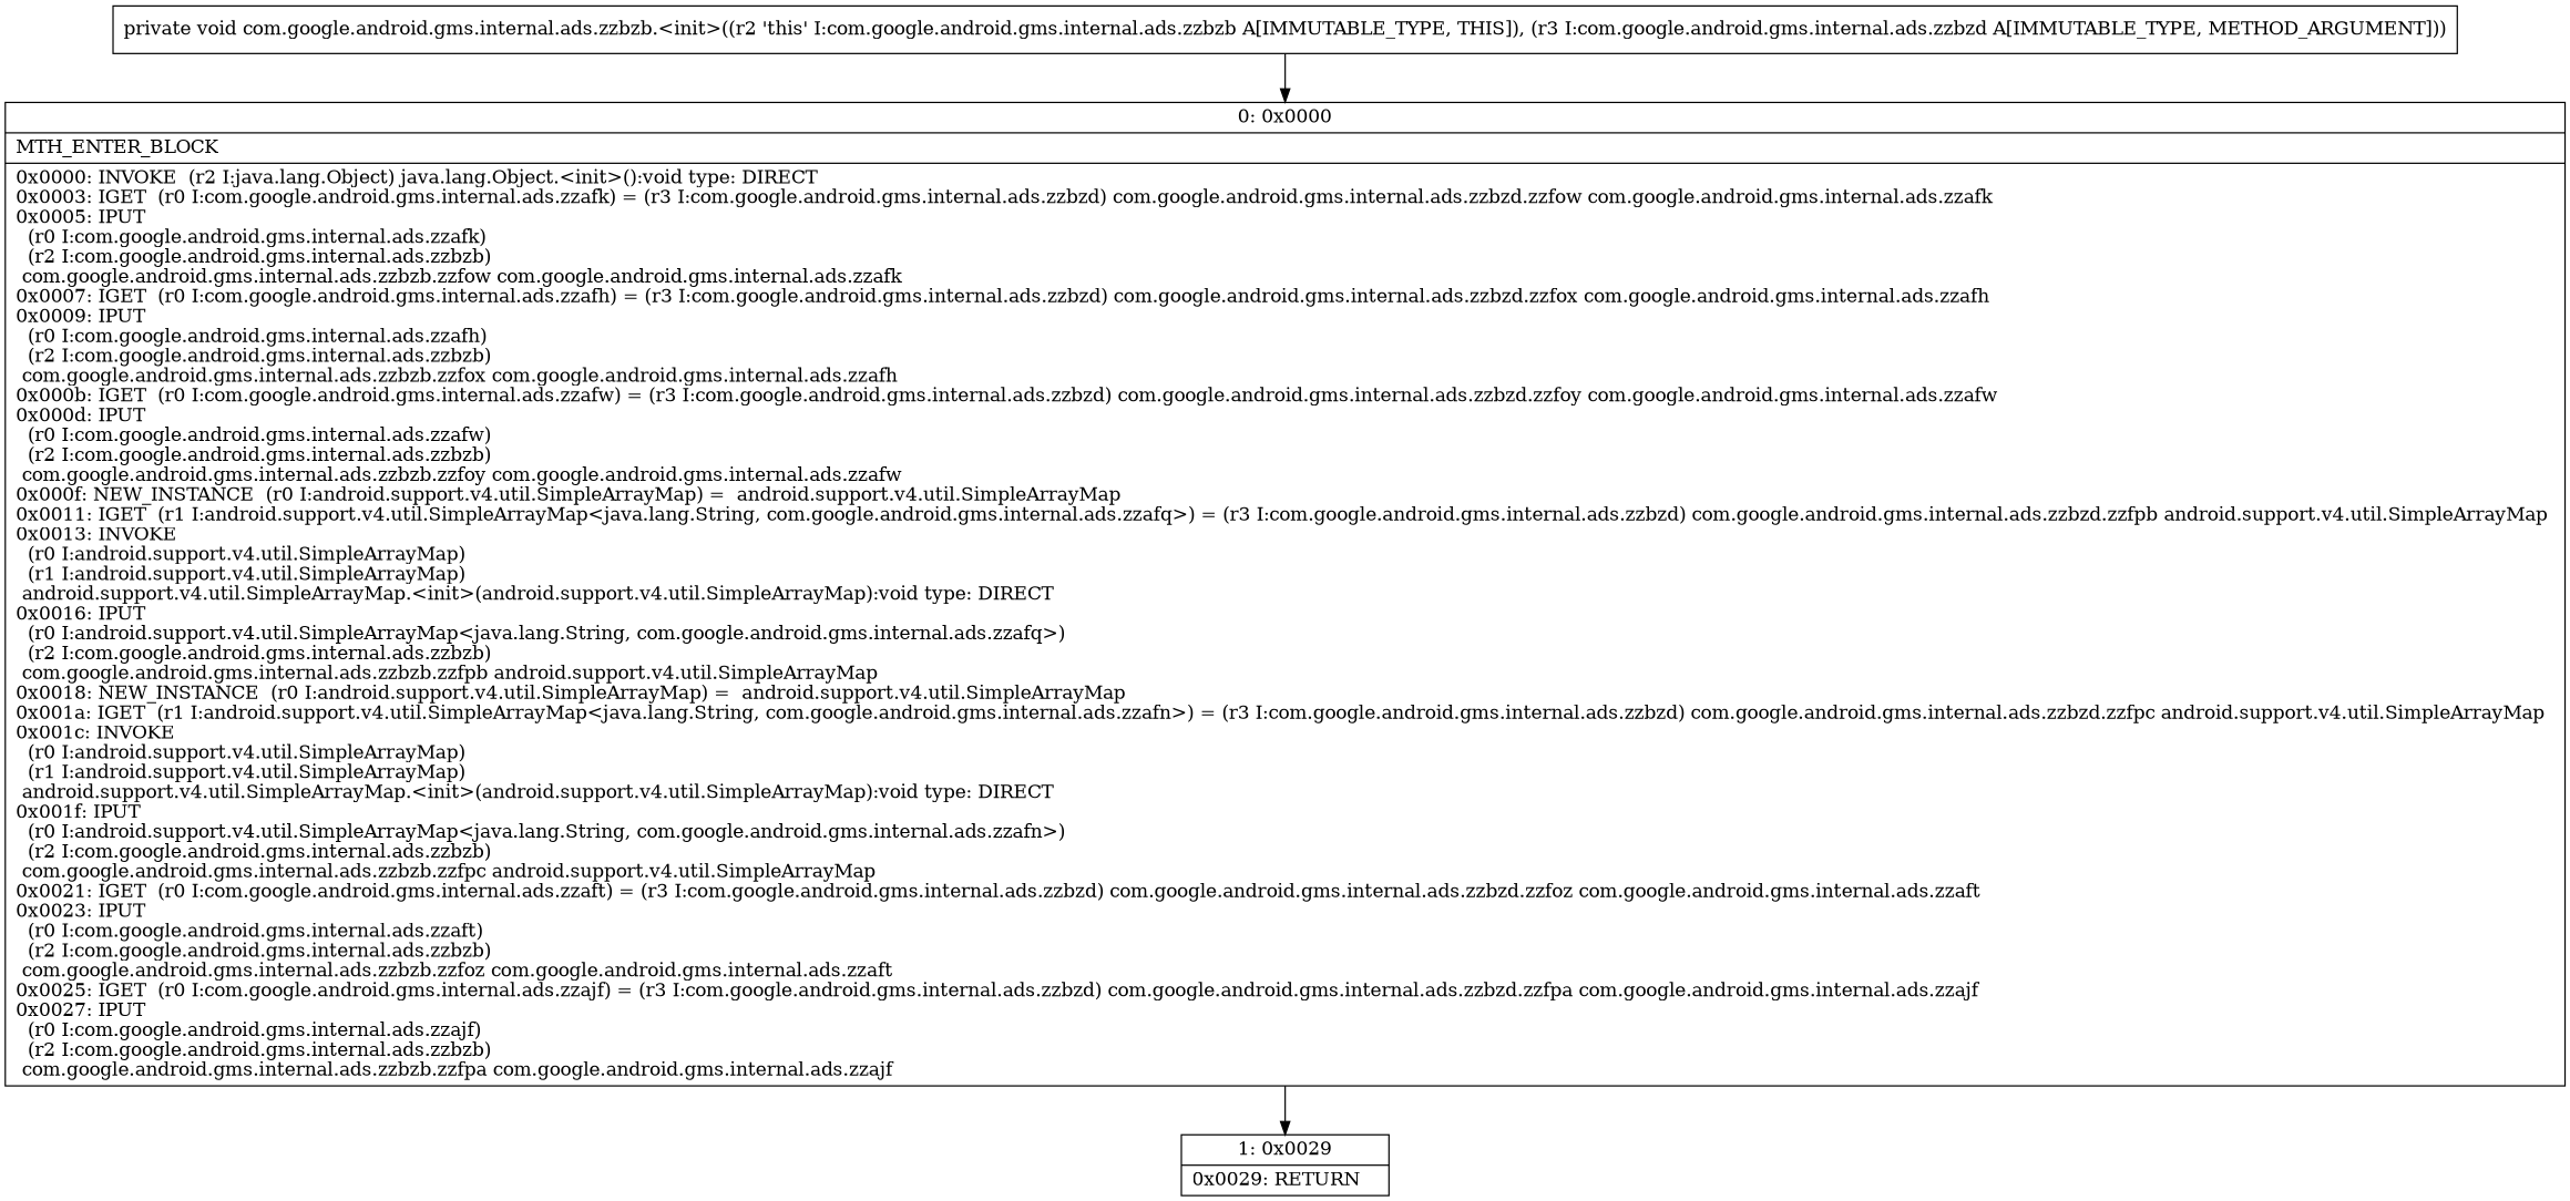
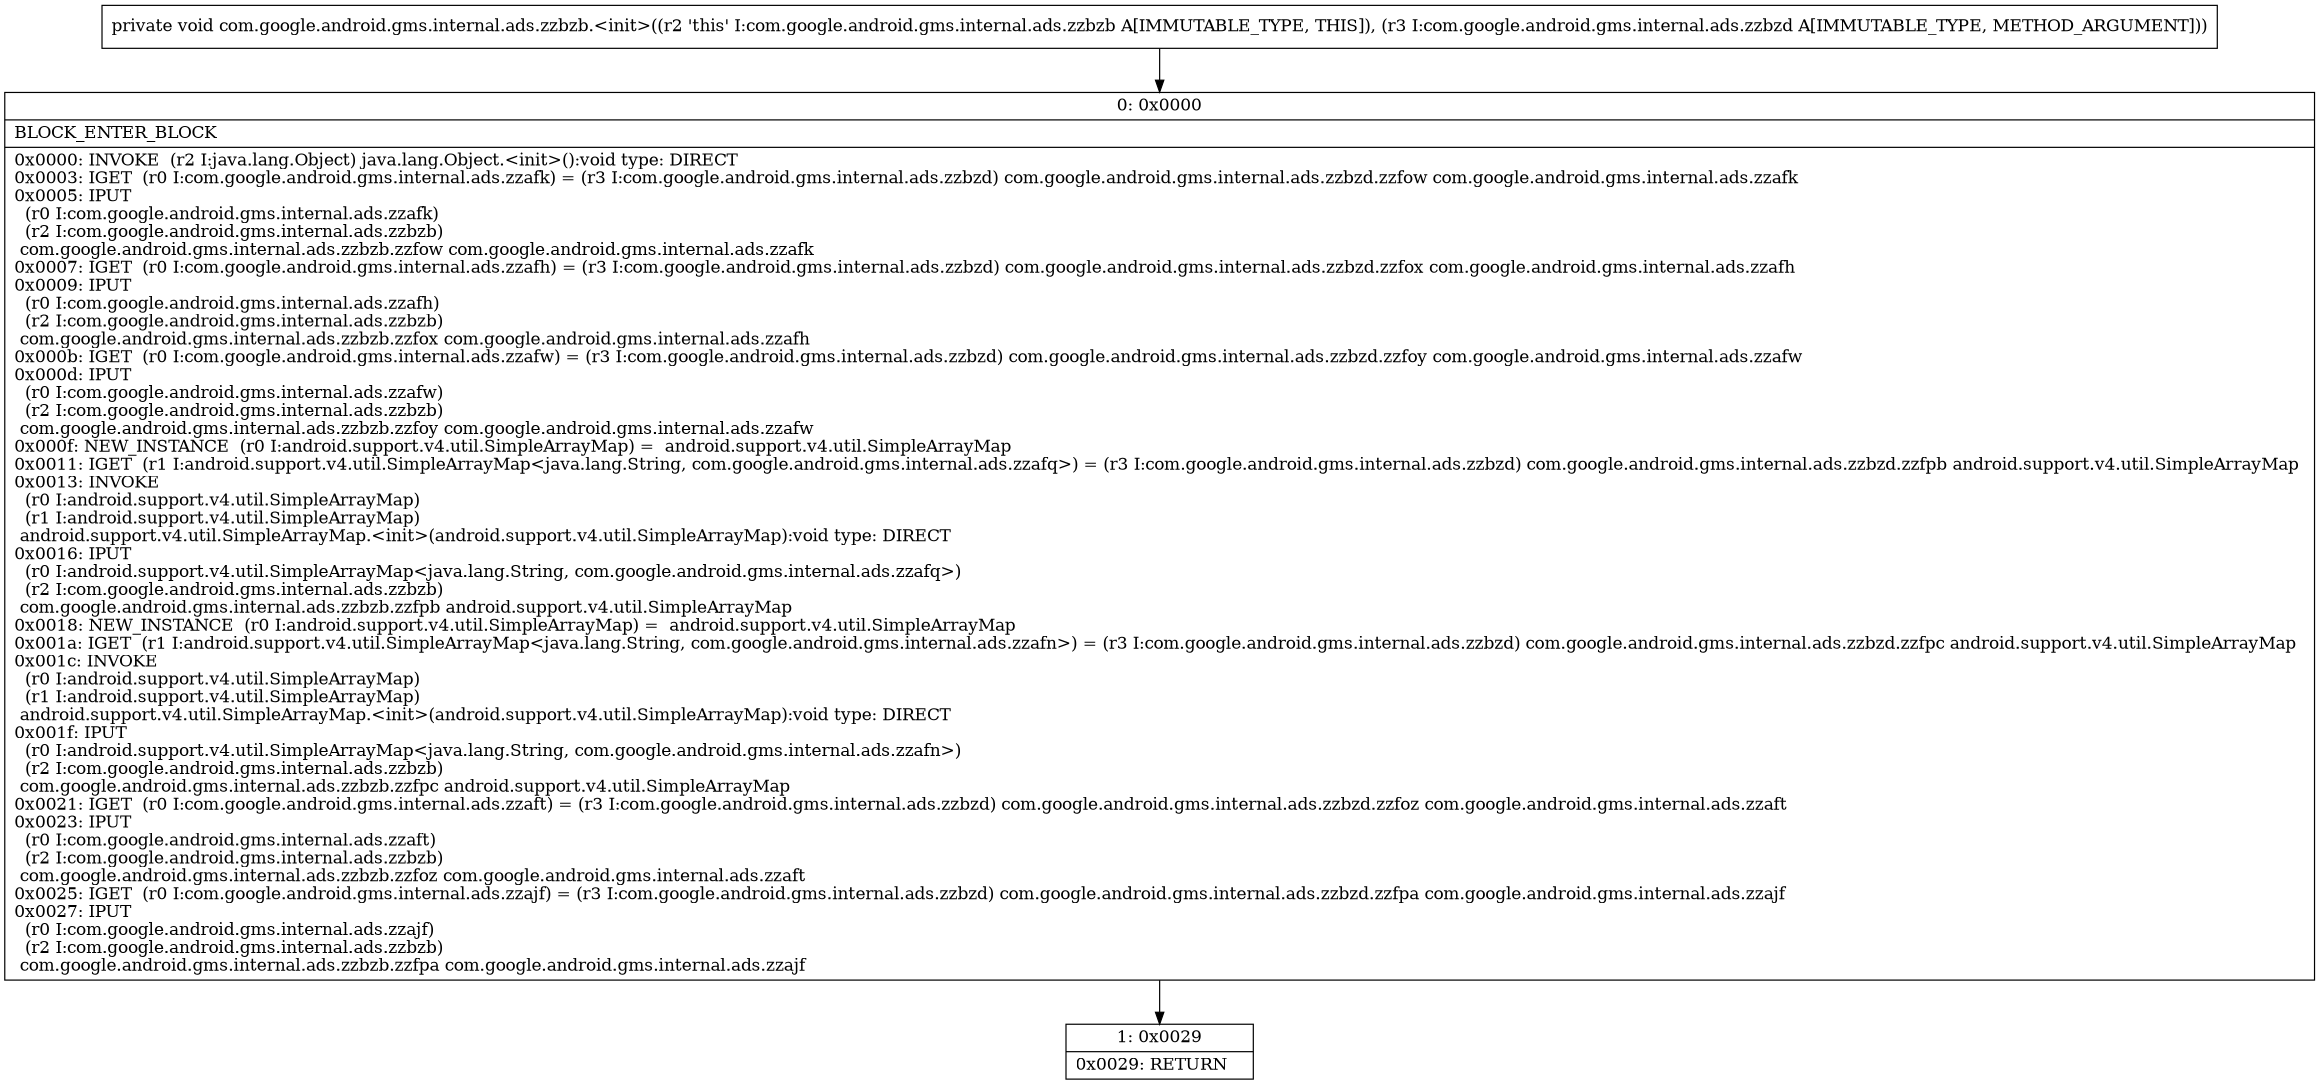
  digraph {
    node [shape=record]
-   n1 [label="{0\:\ 0x0000|MTH_ENTER_BLOCK\l|0x0000: INVOKE  (r2 I:java.lang.Object) java.lang.Object.\<init\>():void type: DIRECT \l0x0003: IGET  (r0 I:com.google.android.gms.internal.ads.zzafk) = (r3 I:com.google.android.gms.internal.ads.zzbzd) com.google.android.gms.internal.ads.zzbzd.zzfow com.google.android.gms.internal.ads.zzafk \l0x0005: IPUT  \l  (r0 I:com.google.android.gms.internal.ads.zzafk)\l  (r2 I:com.google.android.gms.internal.ads.zzbzb)\l com.google.android.gms.internal.ads.zzbzb.zzfow com.google.android.gms.internal.ads.zzafk \l0x0007: IGET  (r0 I:com.google.android.gms.internal.ads.zzafh) = (r3 I:com.google.android.gms.internal.ads.zzbzd) com.google.android.gms.internal.ads.zzbzd.zzfox com.google.android.gms.internal.ads.zzafh \l0x0009: IPUT  \l  (r0 I:com.google.android.gms.internal.ads.zzafh)\l  (r2 I:com.google.android.gms.internal.ads.zzbzb)\l com.google.android.gms.internal.ads.zzbzb.zzfox com.google.android.gms.internal.ads.zzafh \l0x000b: IGET  (r0 I:com.google.android.gms.internal.ads.zzafw) = (r3 I:com.google.android.gms.internal.ads.zzbzd) com.google.android.gms.internal.ads.zzbzd.zzfoy com.google.android.gms.internal.ads.zzafw \l0x000d: IPUT  \l  (r0 I:com.google.android.gms.internal.ads.zzafw)\l  (r2 I:com.google.android.gms.internal.ads.zzbzb)\l com.google.android.gms.internal.ads.zzbzb.zzfoy com.google.android.gms.internal.ads.zzafw \l0x000f: NEW_INSTANCE  (r0 I:android.support.v4.util.SimpleArrayMap) =  android.support.v4.util.SimpleArrayMap \l0x0011: IGET  (r1 I:android.support.v4.util.SimpleArrayMap\<java.lang.String, com.google.android.gms.internal.ads.zzafq\>) = (r3 I:com.google.android.gms.internal.ads.zzbzd) com.google.android.gms.internal.ads.zzbzd.zzfpb android.support.v4.util.SimpleArrayMap \l0x0013: INVOKE  \l  (r0 I:android.support.v4.util.SimpleArrayMap)\l  (r1 I:android.support.v4.util.SimpleArrayMap)\l android.support.v4.util.SimpleArrayMap.\<init\>(android.support.v4.util.SimpleArrayMap):void type: DIRECT \l0x0016: IPUT  \l  (r0 I:android.support.v4.util.SimpleArrayMap\<java.lang.String, com.google.android.gms.internal.ads.zzafq\>)\l  (r2 I:com.google.android.gms.internal.ads.zzbzb)\l com.google.android.gms.internal.ads.zzbzb.zzfpb android.support.v4.util.SimpleArrayMap \l0x0018: NEW_INSTANCE  (r0 I:android.support.v4.util.SimpleArrayMap) =  android.support.v4.util.SimpleArrayMap \l0x001a: IGET  (r1 I:android.support.v4.util.SimpleArrayMap\<java.lang.String, com.google.android.gms.internal.ads.zzafn\>) = (r3 I:com.google.android.gms.internal.ads.zzbzd) com.google.android.gms.internal.ads.zzbzd.zzfpc android.support.v4.util.SimpleArrayMap \l0x001c: INVOKE  \l  (r0 I:android.support.v4.util.SimpleArrayMap)\l  (r1 I:android.support.v4.util.SimpleArrayMap)\l android.support.v4.util.SimpleArrayMap.\<init\>(android.support.v4.util.SimpleArrayMap):void type: DIRECT \l0x001f: IPUT  \l  (r0 I:android.support.v4.util.SimpleArrayMap\<java.lang.String, com.google.android.gms.internal.ads.zzafn\>)\l  (r2 I:com.google.android.gms.internal.ads.zzbzb)\l com.google.android.gms.internal.ads.zzbzb.zzfpc android.support.v4.util.SimpleArrayMap \l0x0021: IGET  (r0 I:com.google.android.gms.internal.ads.zzaft) = (r3 I:com.google.android.gms.internal.ads.zzbzd) com.google.android.gms.internal.ads.zzbzd.zzfoz com.google.android.gms.internal.ads.zzaft \l0x0023: IPUT  \l  (r0 I:com.google.android.gms.internal.ads.zzaft)\l  (r2 I:com.google.android.gms.internal.ads.zzbzb)\l com.google.android.gms.internal.ads.zzbzb.zzfoz com.google.android.gms.internal.ads.zzaft \l0x0025: IGET  (r0 I:com.google.android.gms.internal.ads.zzajf) = (r3 I:com.google.android.gms.internal.ads.zzbzd) com.google.android.gms.internal.ads.zzbzd.zzfpa com.google.android.gms.internal.ads.zzajf \l0x0027: IPUT  \l  (r0 I:com.google.android.gms.internal.ads.zzajf)\l  (r2 I:com.google.android.gms.internal.ads.zzbzb)\l com.google.android.gms.internal.ads.zzbzb.zzfpa com.google.android.gms.internal.ads.zzajf \l}"]
+   n1 [label="{0\:\ 0x0000|BLOCK_ENTER_BLOCK\l|0x0000: INVOKE  (r2 I:java.lang.Object) java.lang.Object.\<init\>():void type: DIRECT \l0x0003: IGET  (r0 I:com.google.android.gms.internal.ads.zzafk) = (r3 I:com.google.android.gms.internal.ads.zzbzd) com.google.android.gms.internal.ads.zzbzd.zzfow com.google.android.gms.internal.ads.zzafk \l0x0005: IPUT  \l  (r0 I:com.google.android.gms.internal.ads.zzafk)\l  (r2 I:com.google.android.gms.internal.ads.zzbzb)\l com.google.android.gms.internal.ads.zzbzb.zzfow com.google.android.gms.internal.ads.zzafk \l0x0007: IGET  (r0 I:com.google.android.gms.internal.ads.zzafh) = (r3 I:com.google.android.gms.internal.ads.zzbzd) com.google.android.gms.internal.ads.zzbzd.zzfox com.google.android.gms.internal.ads.zzafh \l0x0009: IPUT  \l  (r0 I:com.google.android.gms.internal.ads.zzafh)\l  (r2 I:com.google.android.gms.internal.ads.zzbzb)\l com.google.android.gms.internal.ads.zzbzb.zzfox com.google.android.gms.internal.ads.zzafh \l0x000b: IGET  (r0 I:com.google.android.gms.internal.ads.zzafw) = (r3 I:com.google.android.gms.internal.ads.zzbzd) com.google.android.gms.internal.ads.zzbzd.zzfoy com.google.android.gms.internal.ads.zzafw \l0x000d: IPUT  \l  (r0 I:com.google.android.gms.internal.ads.zzafw)\l  (r2 I:com.google.android.gms.internal.ads.zzbzb)\l com.google.android.gms.internal.ads.zzbzb.zzfoy com.google.android.gms.internal.ads.zzafw \l0x000f: NEW_INSTANCE  (r0 I:android.support.v4.util.SimpleArrayMap) =  android.support.v4.util.SimpleArrayMap \l0x0011: IGET  (r1 I:android.support.v4.util.SimpleArrayMap\<java.lang.String, com.google.android.gms.internal.ads.zzafq\>) = (r3 I:com.google.android.gms.internal.ads.zzbzd) com.google.android.gms.internal.ads.zzbzd.zzfpb android.support.v4.util.SimpleArrayMap \l0x0013: INVOKE  \l  (r0 I:android.support.v4.util.SimpleArrayMap)\l  (r1 I:android.support.v4.util.SimpleArrayMap)\l android.support.v4.util.SimpleArrayMap.\<init\>(android.support.v4.util.SimpleArrayMap):void type: DIRECT \l0x0016: IPUT  \l  (r0 I:android.support.v4.util.SimpleArrayMap\<java.lang.String, com.google.android.gms.internal.ads.zzafq\>)\l  (r2 I:com.google.android.gms.internal.ads.zzbzb)\l com.google.android.gms.internal.ads.zzbzb.zzfpb android.support.v4.util.SimpleArrayMap \l0x0018: NEW_INSTANCE  (r0 I:android.support.v4.util.SimpleArrayMap) =  android.support.v4.util.SimpleArrayMap \l0x001a: IGET  (r1 I:android.support.v4.util.SimpleArrayMap\<java.lang.String, com.google.android.gms.internal.ads.zzafn\>) = (r3 I:com.google.android.gms.internal.ads.zzbzd) com.google.android.gms.internal.ads.zzbzd.zzfpc android.support.v4.util.SimpleArrayMap \l0x001c: INVOKE  \l  (r0 I:android.support.v4.util.SimpleArrayMap)\l  (r1 I:android.support.v4.util.SimpleArrayMap)\l android.support.v4.util.SimpleArrayMap.\<init\>(android.support.v4.util.SimpleArrayMap):void type: DIRECT \l0x001f: IPUT  \l  (r0 I:android.support.v4.util.SimpleArrayMap\<java.lang.String, com.google.android.gms.internal.ads.zzafn\>)\l  (r2 I:com.google.android.gms.internal.ads.zzbzb)\l com.google.android.gms.internal.ads.zzbzb.zzfpc android.support.v4.util.SimpleArrayMap \l0x0021: IGET  (r0 I:com.google.android.gms.internal.ads.zzaft) = (r3 I:com.google.android.gms.internal.ads.zzbzd) com.google.android.gms.internal.ads.zzbzd.zzfoz com.google.android.gms.internal.ads.zzaft \l0x0023: IPUT  \l  (r0 I:com.google.android.gms.internal.ads.zzaft)\l  (r2 I:com.google.android.gms.internal.ads.zzbzb)\l com.google.android.gms.internal.ads.zzbzb.zzfoz com.google.android.gms.internal.ads.zzaft \l0x0025: IGET  (r0 I:com.google.android.gms.internal.ads.zzajf) = (r3 I:com.google.android.gms.internal.ads.zzbzd) com.google.android.gms.internal.ads.zzbzd.zzfpa com.google.android.gms.internal.ads.zzajf \l0x0027: IPUT  \l  (r0 I:com.google.android.gms.internal.ads.zzajf)\l  (r2 I:com.google.android.gms.internal.ads.zzbzb)\l com.google.android.gms.internal.ads.zzbzb.zzfpa com.google.android.gms.internal.ads.zzajf \l}"]
    n2 [label="{1\:\ 0x0029|0x0029: RETURN   \l}"]
    n3 [label="{private void com.google.android.gms.internal.ads.zzbzb.\<init\>((r2 'this' I:com.google.android.gms.internal.ads.zzbzb A[IMMUTABLE_TYPE, THIS]), (r3 I:com.google.android.gms.internal.ads.zzbzd A[IMMUTABLE_TYPE, METHOD_ARGUMENT])) }"]
    n1 -> n2
    n3 -> n1
  }
